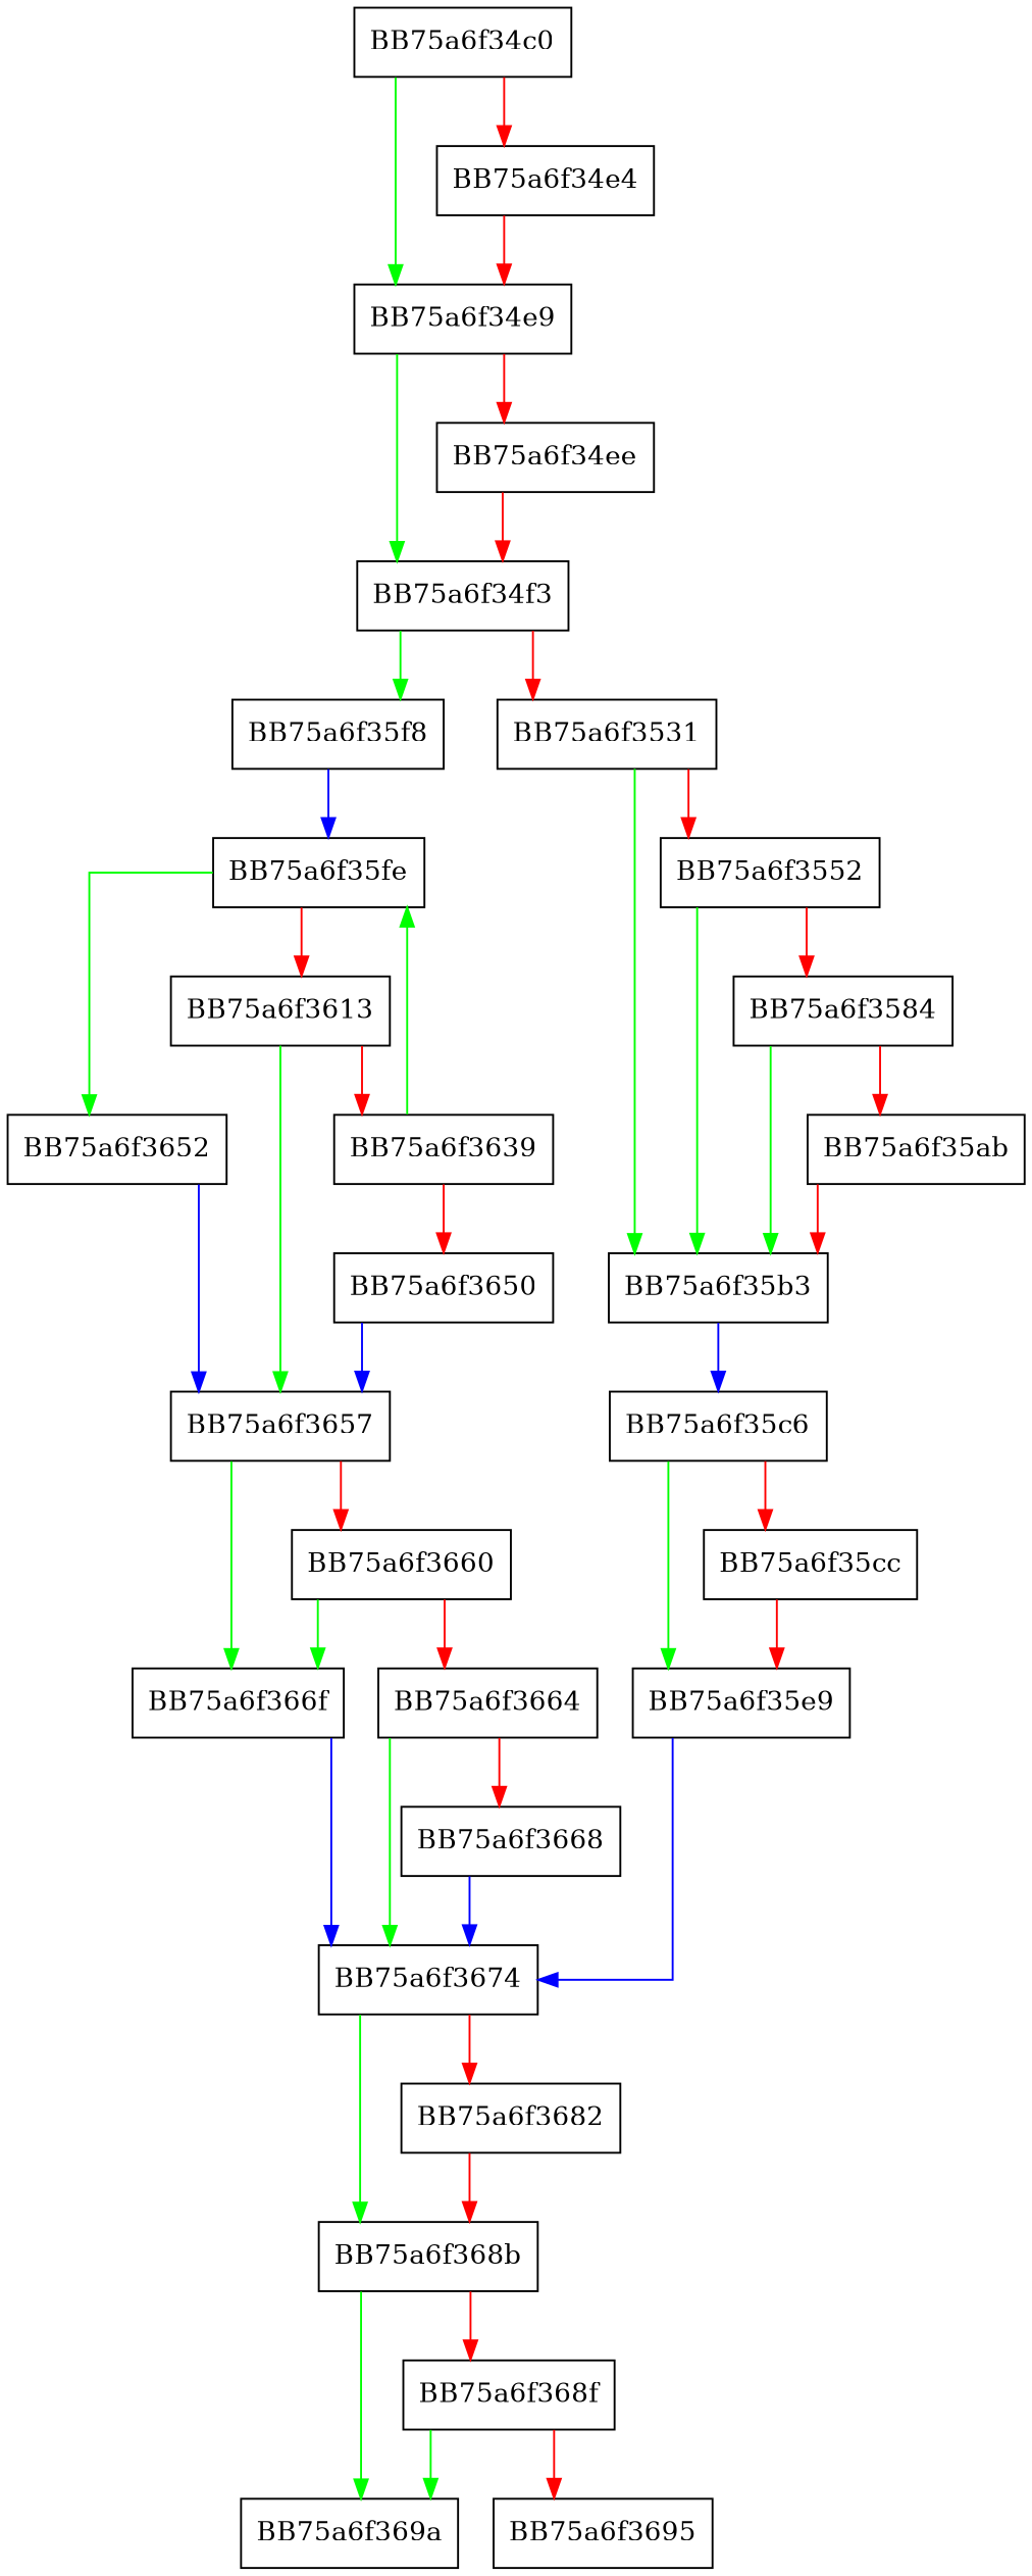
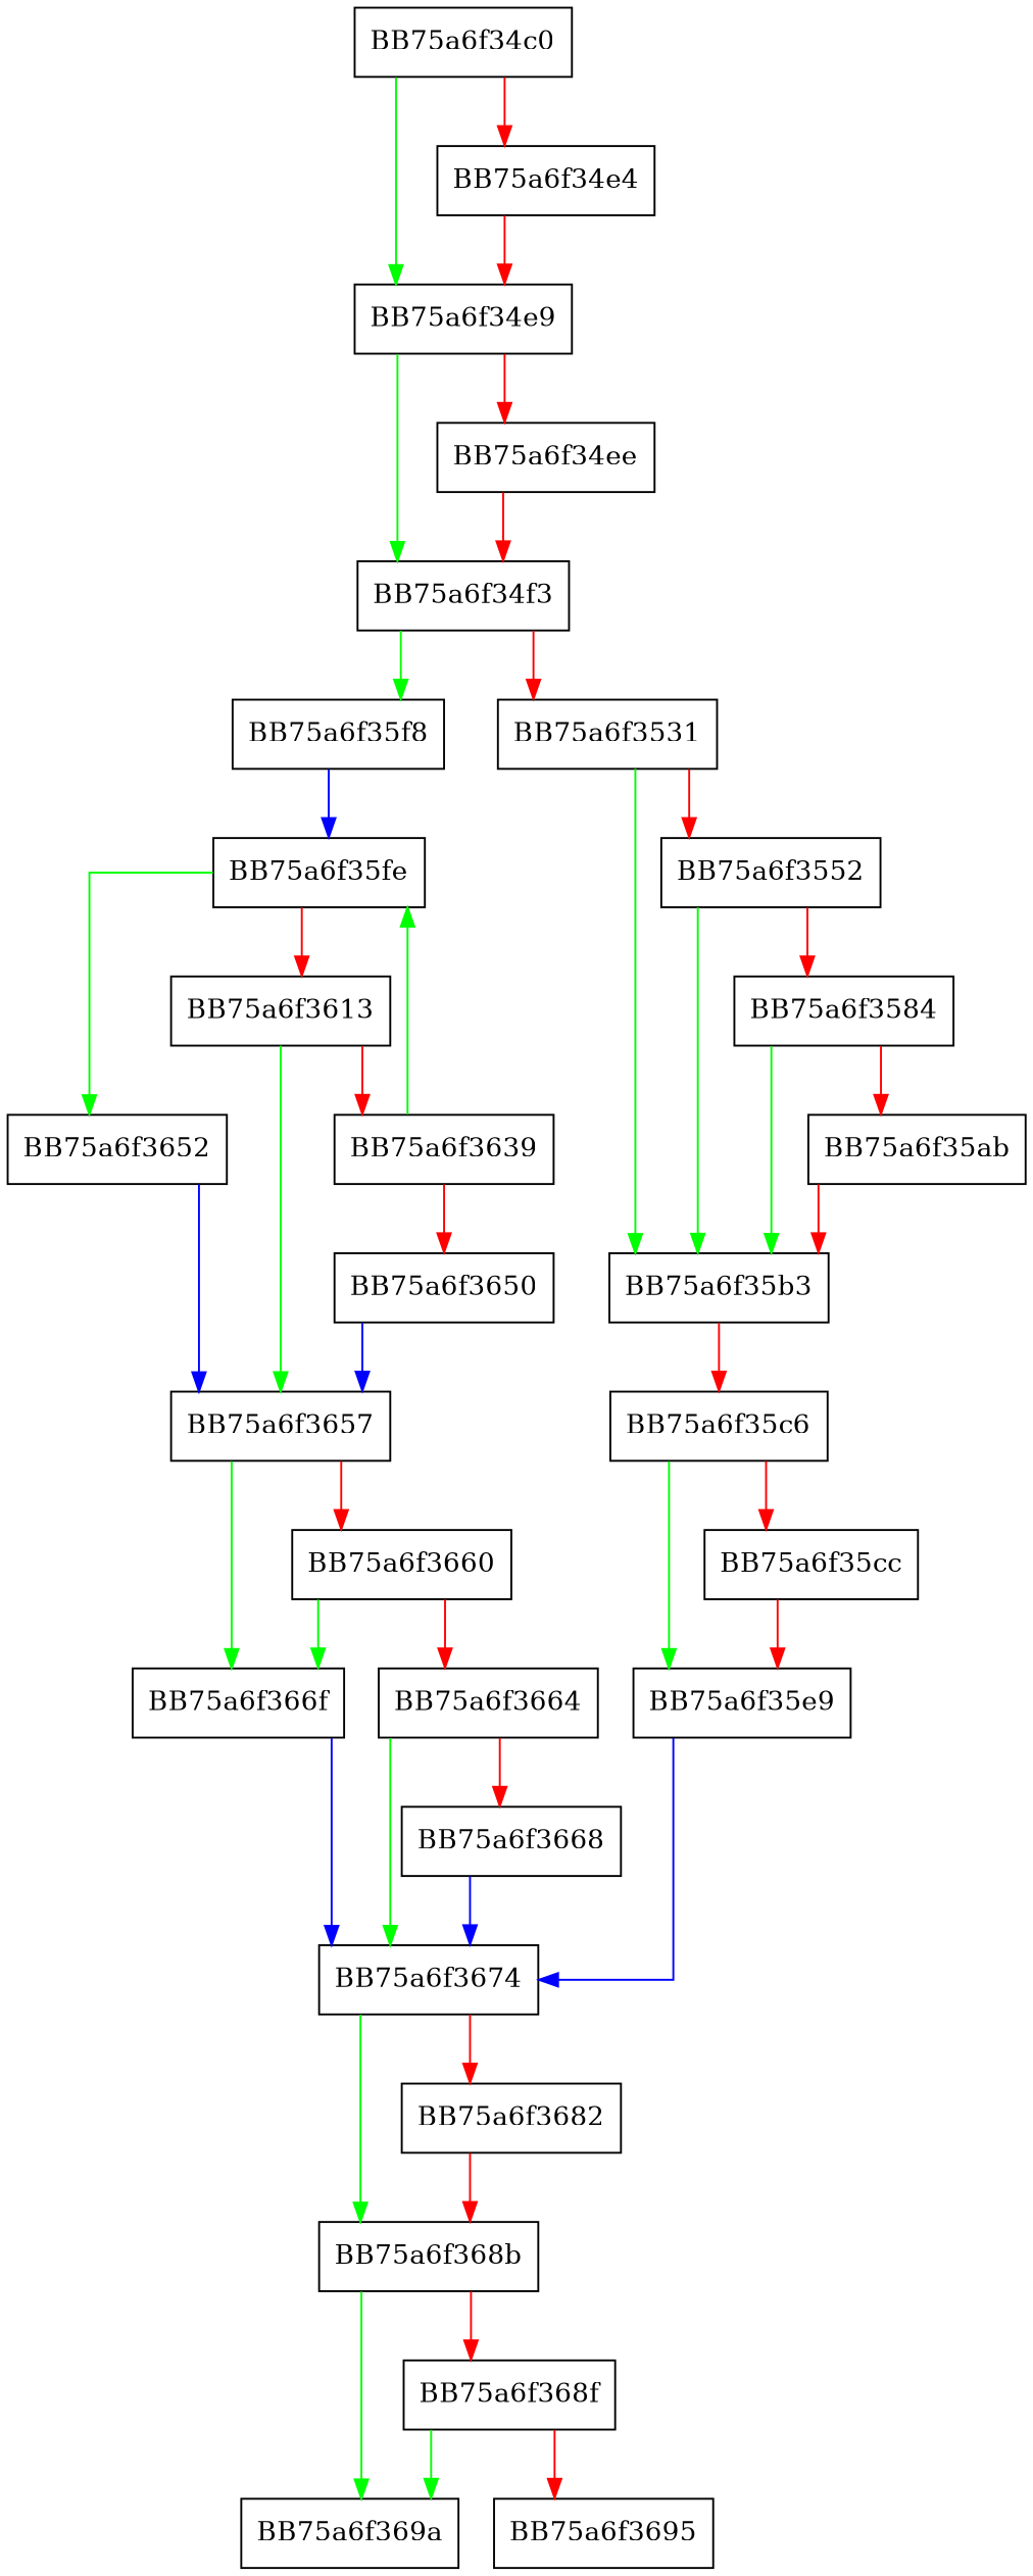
  digraph {
    splines=ortho
    node [shape=box]
    edge [color=red]
    BB75a6f34c0
    BB75a6f34e9
    BB75a6f34e4
    BB75a6f34f3
    BB75a6f34ee
    BB75a6f35f8
    BB75a6f3531
    BB75a6f35fe
    BB75a6f35b3
    BB75a6f3552
    BB75a6f3652
    BB75a6f3613
    BB75a6f35c6
    BB75a6f3584
    BB75a6f35e9
    BB75a6f3674
    BB75a6f35cc
    BB75a6f35ab
    BB75a6f368b
    BB75a6f3682
    BB75a6f369a
    BB75a6f368f
    BB75a6f3657
    BB75a6f3639
    BB75a6f366f
    BB75a6f3660
    BB75a6f3650
    BB75a6f3664
    BB75a6f3668
    BB75a6f3695
    BB75a6f34c0 -> BB75a6f34e9 [color=green]
    BB75a6f34c0 -> BB75a6f34e4
    BB75a6f34e9 -> BB75a6f34f3 [color=green]
    BB75a6f34e9 -> BB75a6f34ee
    BB75a6f34e4 -> BB75a6f34e9
    BB75a6f34f3 -> BB75a6f35f8 [color=green]
    BB75a6f34f3 -> BB75a6f3531
    BB75a6f34ee -> BB75a6f34f3
    BB75a6f35f8 -> BB75a6f35fe [color=blue]
    BB75a6f3531 -> BB75a6f35b3 [color=green]
    BB75a6f3531 -> BB75a6f3552
    BB75a6f35fe -> BB75a6f3652 [color=green]
    BB75a6f35fe -> BB75a6f3613
-   BB75a6f35b3 -> BB75a6f35c6 [color=blue]
+   BB75a6f35b3 -> BB75a6f35c6
    BB75a6f3552 -> BB75a6f35b3 [color=green]
    BB75a6f3552 -> BB75a6f3584
    BB75a6f3652 -> BB75a6f3657 [color=blue]
    BB75a6f3613 -> BB75a6f3657 [color=green]
    BB75a6f3613 -> BB75a6f3639
    BB75a6f35c6 -> BB75a6f35e9 [color=green]
    BB75a6f35c6 -> BB75a6f35cc
    BB75a6f3584 -> BB75a6f35b3 [color=green]
    BB75a6f3584 -> BB75a6f35ab
    BB75a6f35e9 -> BB75a6f3674 [color=blue]
    BB75a6f3674 -> BB75a6f368b [color=green]
    BB75a6f3674 -> BB75a6f3682
    BB75a6f35cc -> BB75a6f35e9
    BB75a6f35ab -> BB75a6f35b3
    BB75a6f368b -> BB75a6f369a [color=green]
    BB75a6f368b -> BB75a6f368f
    BB75a6f3682 -> BB75a6f368b
    BB75a6f368f -> BB75a6f369a [color=green]
    BB75a6f368f -> BB75a6f3695
    BB75a6f3657 -> BB75a6f366f [color=green]
    BB75a6f3657 -> BB75a6f3660
    BB75a6f3639 -> BB75a6f35fe [color=green]
    BB75a6f3639 -> BB75a6f3650
    BB75a6f366f -> BB75a6f3674 [color=blue]
    BB75a6f3660 -> BB75a6f366f [color=green]
    BB75a6f3660 -> BB75a6f3664
    BB75a6f3650 -> BB75a6f3657 [color=blue]
    BB75a6f3664 -> BB75a6f3674 [color=green]
    BB75a6f3664 -> BB75a6f3668
    BB75a6f3668 -> BB75a6f3674 [color=blue]
  }
